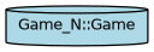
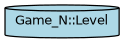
  digraph {
    rankdir=LR
-   n1 [color=black fillcolor=lightblue fontname=Helvetica fontsize=10 height=0.2 label="Game_N::Game" shape=cylinder style=filled width=0.4]
+   n1 [color=black fillcolor=lightblue fontname=Helvetica fontsize=10 height=0.2 label="Game_N::Level" shape=cylinder style=filled width=0.4]
  }
